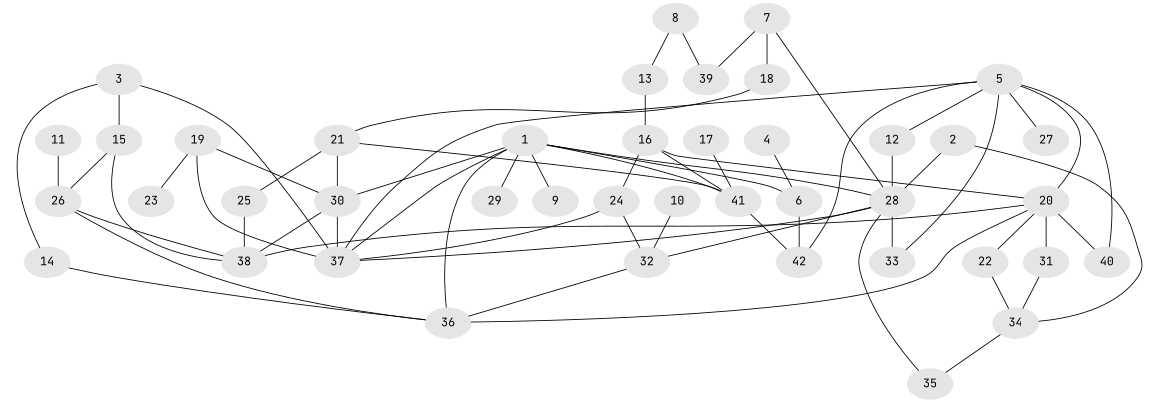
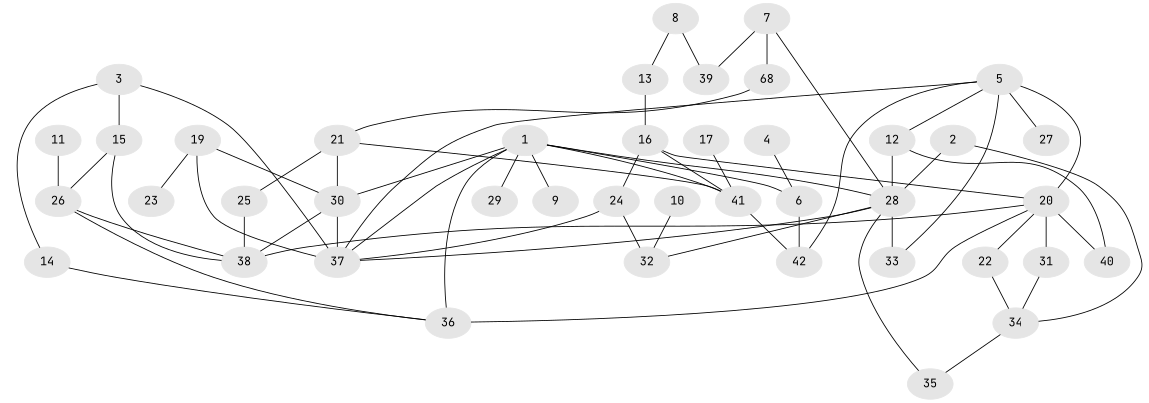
  graph {
    fontname="JetBrains Mono"
    node [color=gray90 fontname="JetBrains Mono" style=filled]
    edge [fontname="JetBrains Mono" weight=1.0]
    1
    6
    9
    28
    29
    30
    36
    37
    41
    42
    33
    32
    35
    38
    2
    34
    13
    16
    20
    40
    22
    31
    3
    14
    15
    26
    4
    5
    12
    27
    7
-   18
+   18 [label=68]
    39
    21
    8
    10
    11
    24
    17
    25
    19
    23
    1 -- 6
    1 -- 9
    1 -- 28
    1 -- 29
    1 -- 30 [weight=2.0]
    1 -- 36
    1 -- 37
    1 -- 41 [weight=2.0]
    6 -- 42
    28 -- 37
    28 -- 33
    28 -- 32
    28 -- 35
    30 -- 37 [weight=3.0]
    30 -- 38
    41 -- 42
-   32 -- 36
    2 -- 28
    2 -- 34
    34 -- 35
    13 -- 16
    16 -- 41
    16 -- 20
    16 -- 24
    20 -- 36
    20 -- 38
    20 -- 40
    20 -- 22
    20 -- 31
    22 -- 34
    31 -- 34
    3 -- 37
    3 -- 14
    3 -- 15
    14 -- 36
    15 -- 38
    15 -- 26
    26 -- 36
    26 -- 38
    4 -- 6
    5 -- 37
    5 -- 42
    5 -- 33
    5 -- 20
    5 -- 12
    5 -- 27
    12 -- 28
-   5 -- 40
+   12 -- 40
    7 -- 28
    7 -- 18
    7 -- 39
    18 -- 21
    21 -- 30
    21 -- 41
    21 -- 25
    8 -- 13
    8 -- 39
    10 -- 32
    11 -- 26
    24 -- 37
    24 -- 32
    17 -- 41
    25 -- 38
    19 -- 30
    19 -- 37
    19 -- 23
  }
